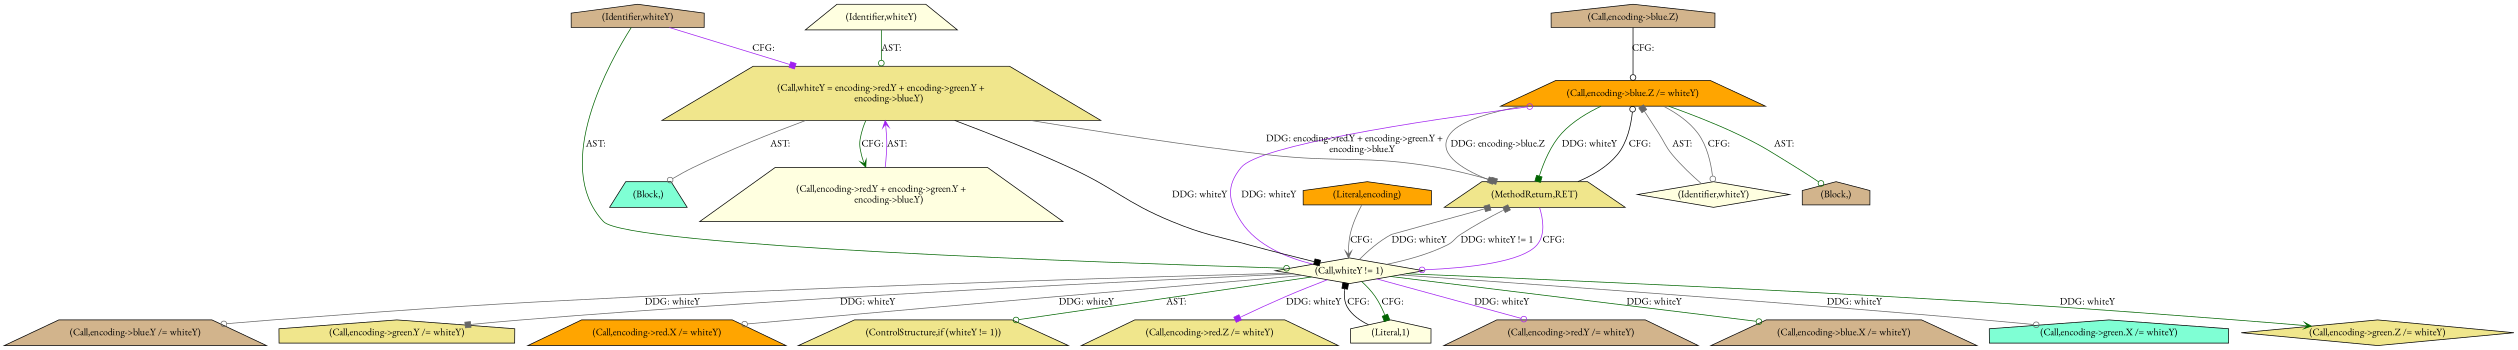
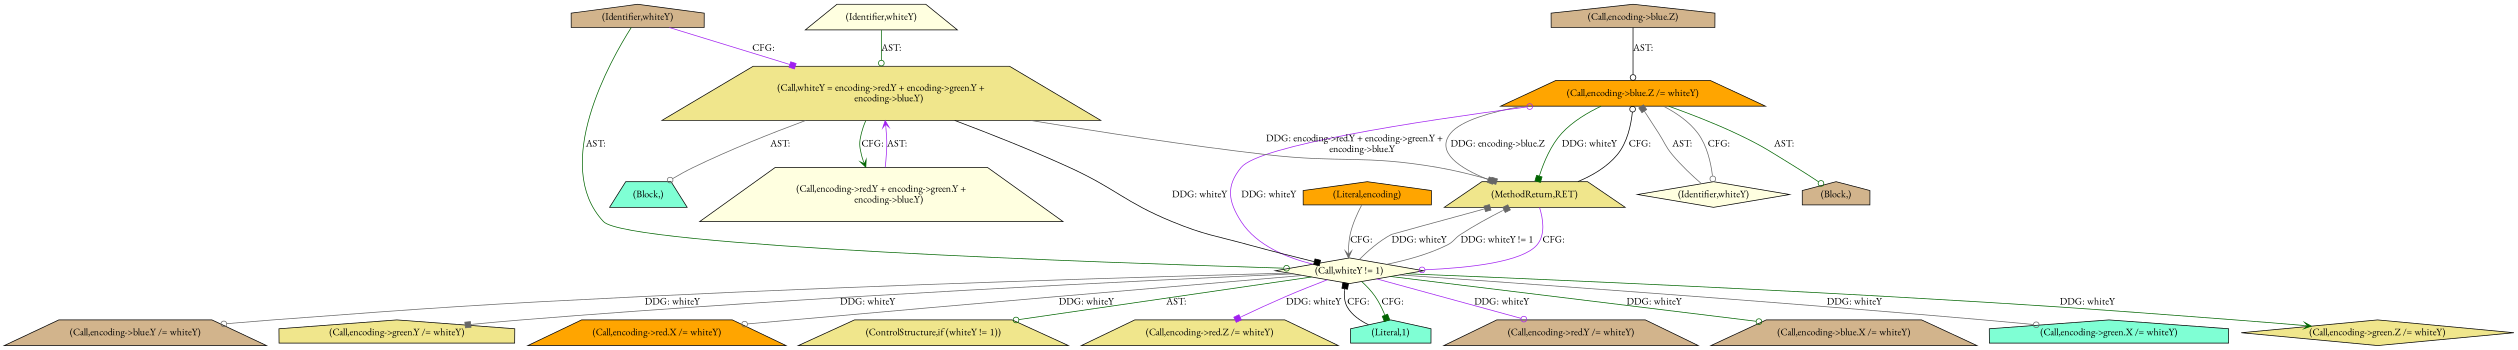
  digraph {
    fontname="EB Garamond"
    node [fillcolor=khaki fontname="EB Garamond" shape=trapezium style=filled]
    edge [arrowhead=odot color=gray40 fontname="EB Garamond"]
    n1 [fillcolor=orange label="(Call,encoding->blue.Z /= whiteY)"]
    n2 [fillcolor=lightyellow label="(Identifier,whiteY)" shape=diamond]
    n3 [label="(MethodReturn,RET)"]
    n4 [fillcolor=tan label="(Block,)" shape=house]
    n5 [fillcolor=lightyellow label="(Call,whiteY != 1)" shape=diamond]
    n6 [fillcolor=tan label="(Call,encoding->blue.Y /= whiteY)"]
    n7 [label="(Call,encoding->green.Y /= whiteY)" shape=house]
    n8 [fillcolor=orange label="(Call,encoding->red.X /= whiteY)"]
    n9 [label="(ControlStructure,if (whiteY != 1))"]
    n10 [label="(Call,encoding->red.Z /= whiteY)"]
-   n11 [fillcolor=lightyellow label="(Literal,1)" shape=house]
+   n11 [fillcolor=aquamarine label="(Literal,1)" shape=house]
    n12 [fillcolor=tan label="(Call,encoding->red.Y /= whiteY)"]
    n13 [fillcolor=tan label="(Call,encoding->blue.X /= whiteY)"]
    n14 [fillcolor=aquamarine label="(Call,encoding->green.X /= whiteY)" shape=house]
    n15 [label="(Call,encoding->green.Z /= whiteY)" shape=diamond]
    n16 [label="(Call,whiteY = encoding->red.Y + encoding->green.Y +\n       encoding->blue.Y)"]
    n17 [fillcolor=lightyellow label="(Call,encoding->red.Y + encoding->green.Y +\n       encoding->blue.Y)"]
    n18 [fillcolor=aquamarine label="(Block,)"]
    n19 [fillcolor=tan label="(Identifier,whiteY)" shape=house]
    n20 [fillcolor=lightyellow label="(Identifier,whiteY)"]
    n21 [fillcolor=orange label="(Literal,encoding)" shape=house]
    n22 [fillcolor=tan label="(Call,encoding->blue.Z)" shape=house]
    n1 -> n2 [label="CFG: "]
    n1 -> n3 [arrowhead=box label="DDG: encoding->blue.Z"]
    n1 -> n3 [arrowhead=box color=darkgreen label="DDG: whiteY"]
    n1 -> n4 [color=darkgreen label="AST: "]
    n2 -> n1 [arrowhead=box label="AST: "]
    n3 -> n1 [color=black label="CFG: "]
    n3 -> n5 [color=purple label="CFG: "]
    n5 -> n1 [color=purple label="DDG: whiteY"]
    n5 -> n3 [arrowhead=box label="DDG: whiteY"]
    n5 -> n3 [arrowhead=box label="DDG: whiteY != 1"]
    n5 -> n6 [label="DDG: whiteY"]
    n5 -> n7 [arrowhead=box label="DDG: whiteY"]
    n5 -> n8 [label="DDG: whiteY"]
    n5 -> n9 [color=darkgreen label="AST: "]
    n5 -> n10 [arrowhead=box color=purple label="DDG: whiteY"]
    n5 -> n11 [arrowhead=box color=darkgreen label="CFG: "]
    n5 -> n12 [color=purple label="DDG: whiteY"]
    n5 -> n13 [color=darkgreen label="DDG: whiteY"]
    n5 -> n14 [label="DDG: whiteY"]
    n5 -> n15 [arrowhead=vee color=darkgreen label="DDG: whiteY"]
    n11 -> n5 [arrowhead=box color=black label="CFG: "]
    n16 -> n3 [arrowhead=box label="DDG: encoding->red.Y + encoding->green.Y +\n       encoding->blue.Y"]
    n16 -> n5 [arrowhead=box color=black label="DDG: whiteY"]
    n16 -> n17 [arrowhead=vee color=darkgreen label="CFG: "]
    n16 -> n18 [label="AST: "]
    n17 -> n16 [arrowhead=vee color=purple label="AST: "]
    n19 -> n5 [color=darkgreen label="AST: "]
    n19 -> n16 [arrowhead=box color=purple label="CFG: "]
    n20 -> n16 [color=darkgreen label="AST: "]
    n21 -> n5 [arrowhead=vee label="CFG: "]
-   n22 -> n1 [color=black label="CFG: "]
+   n22 -> n1 [color=black label="AST: "]
  }
